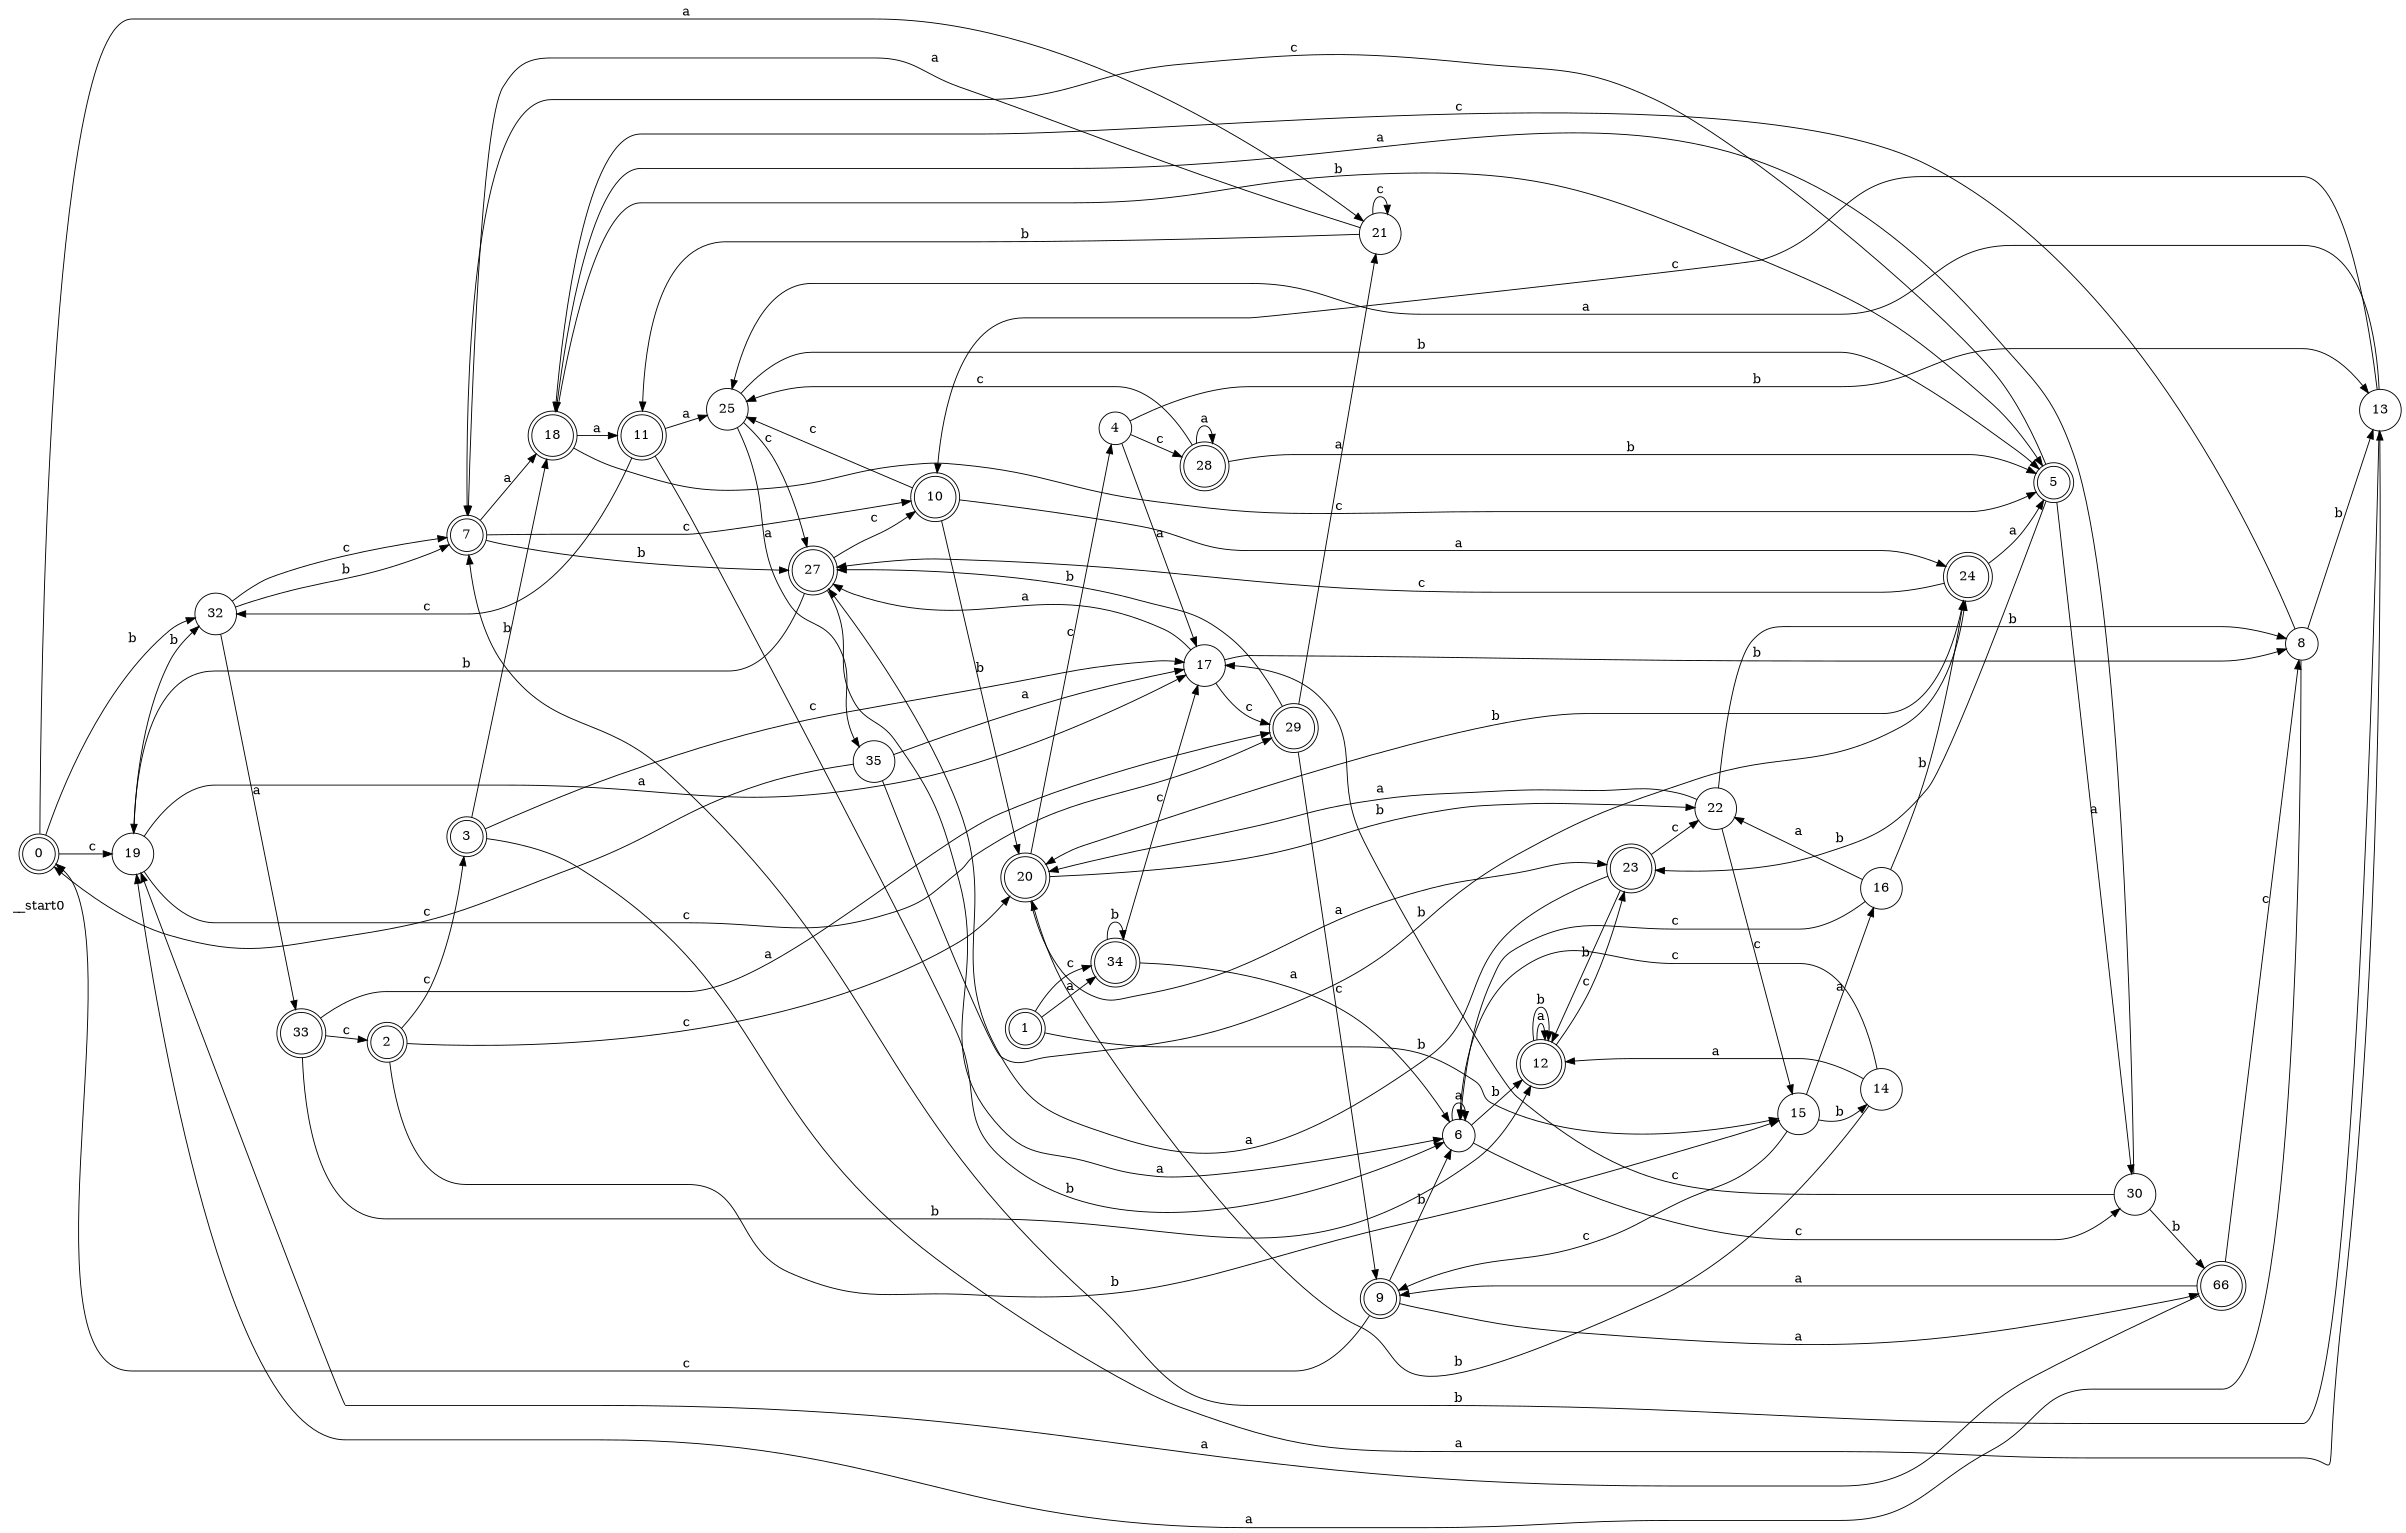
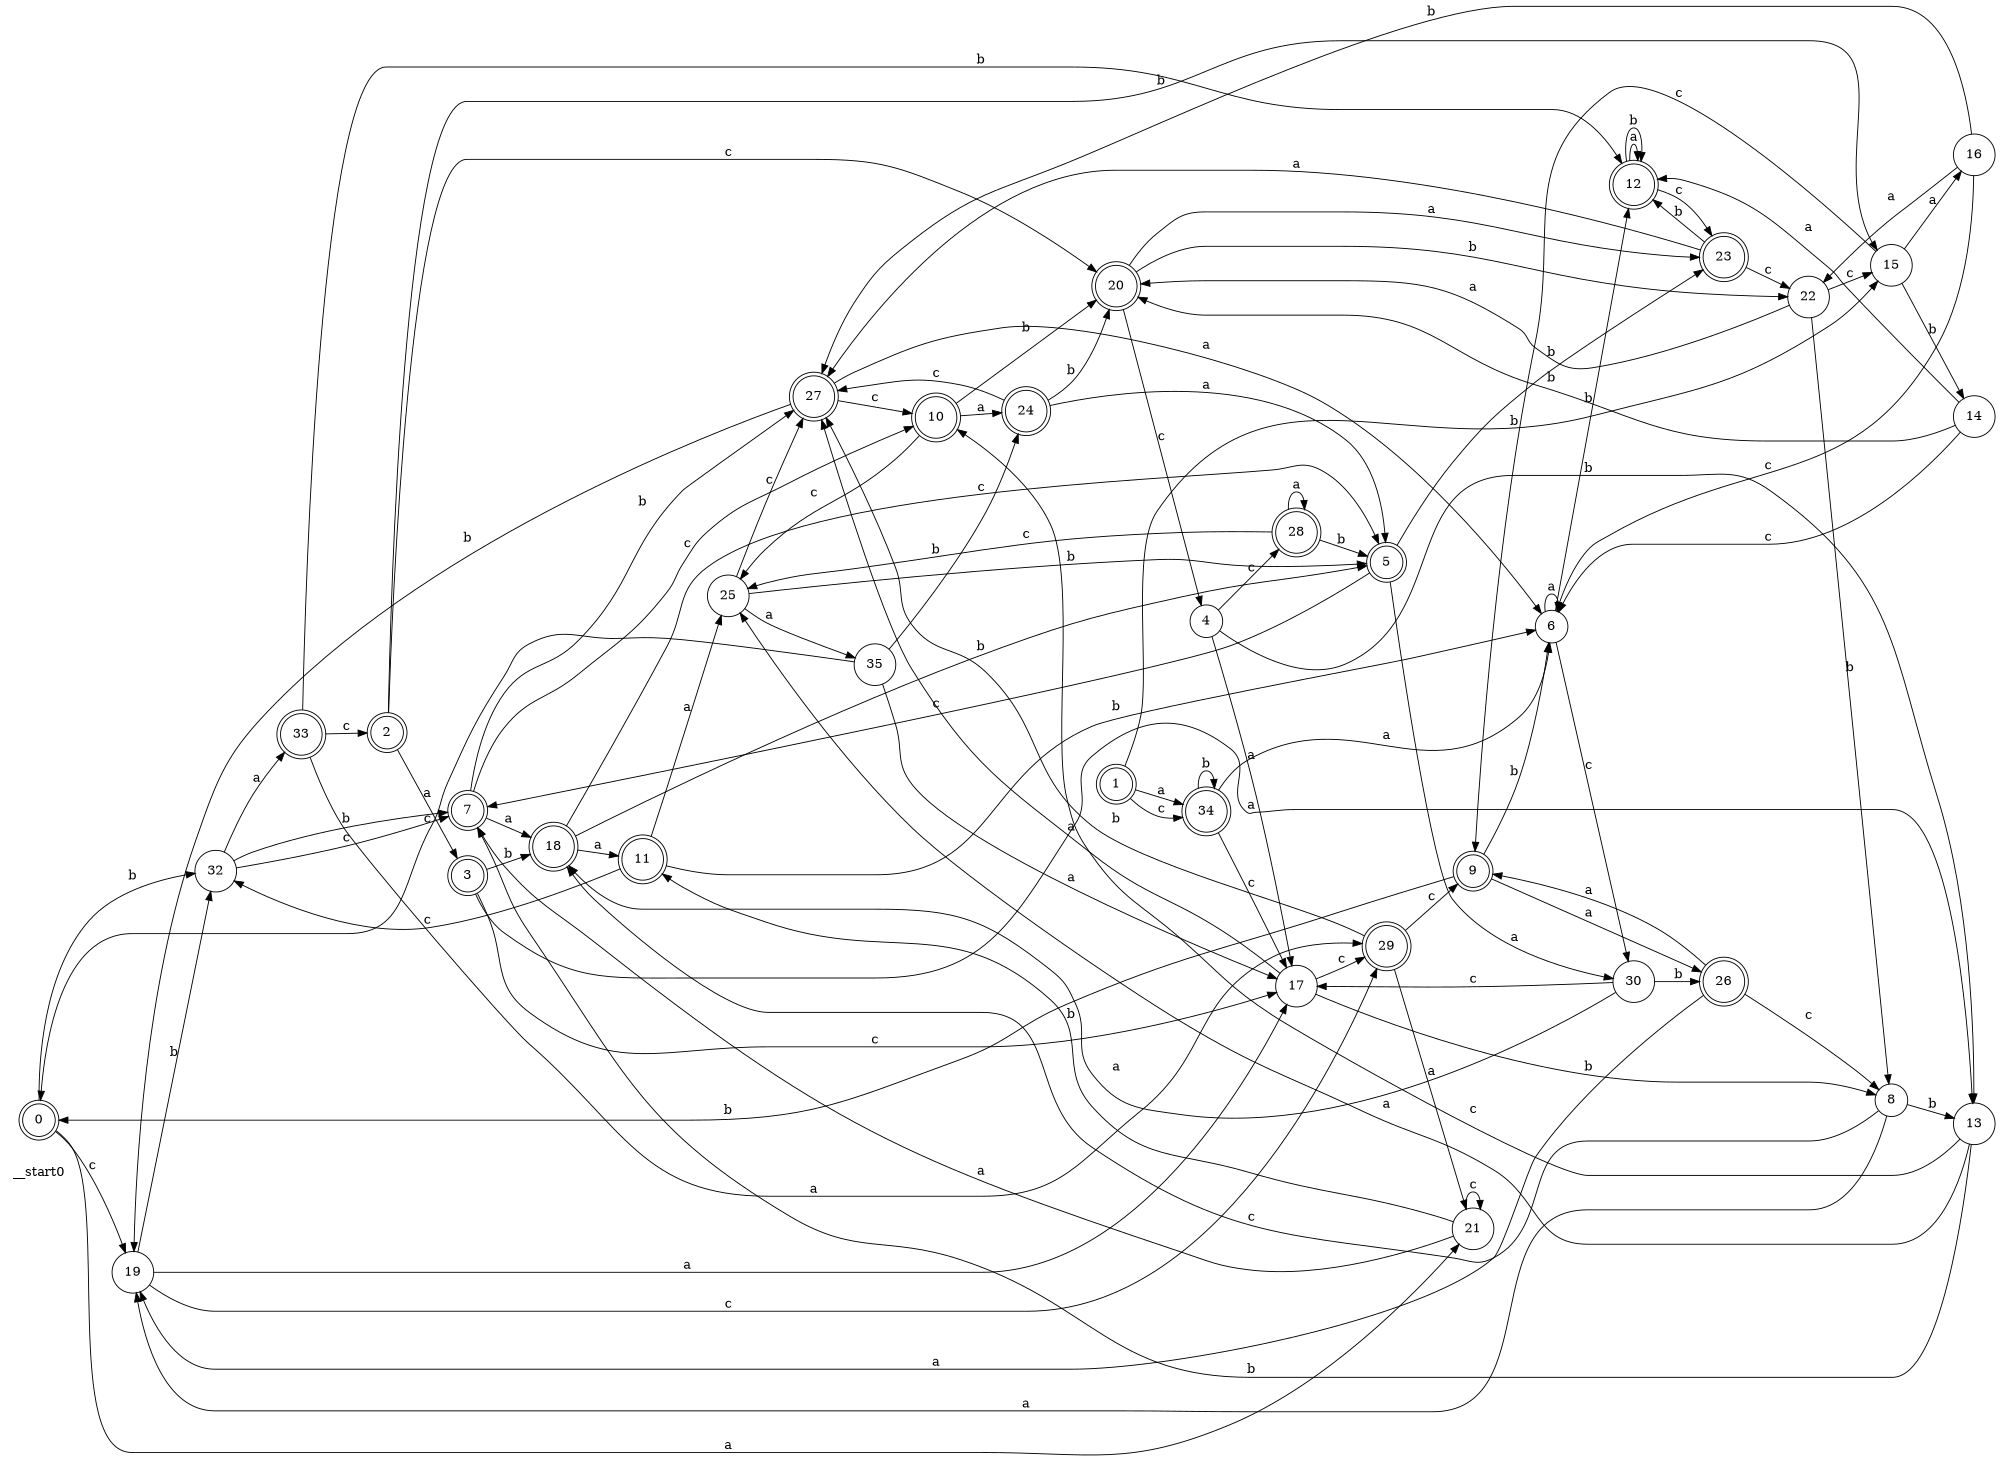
  digraph {
    rankdir=LR
    node [shape=doublecircle color=black fillcolor=white style="rounded,filled"]
    __start0 [shape=none color="" fillcolor="" style=""]
    n2 [label=0]
    n3 [label=19 shape=circle style=filled]
    n4 [label=21 shape=circle style=filled]
    n5 [label=32 shape=circle style=filled]
    n6 [label=17 shape=circle style=filled]
    n7 [label=29]
    n8 [label=7]
    n9 [label=11]
    n10 [label=33]
    n11 [label=1]
    n12 [label=15 shape=circle style=filled]
    n13 [label=34]
    n14 [label=9]
    n15 [label=14 shape=circle style=filled]
    n16 [label=16 shape=circle]
    n17 [label=6 shape=circle style=filled]
    n18 [label=2]
    n19 [label=3]
    n20 [label=20]
    n21 [label=13 shape=circle style=filled]
    n22 [label=18]
    n23 [label=4 shape=circle style=filled]
    n24 [label=23]
    n25 [label=22 shape=circle style=filled]
    n26 [label=10]
    n27 [label=25 shape=circle style=filled]
    n28 [label=27]
    n29 [label=8 shape=circle style=filled]
    n30 [label=5]
    n31 [label=28]
    n32 [label=30 shape=circle style=filled]
    n33 [label=12]
-   n34 [label=66]
+   n34 [label=26]
    n35 [label=24]
    n36 [label=35 shape=circle style=filled]
    n2 -> n3 [label=c]
    n2 -> n4 [label=a]
    n2 -> n5 [label=b]
    n3 -> n5 [label=b]
    n3 -> n6 [label=a]
    n3 -> n7 [label=c]
    n4 -> n4 [label=c]
    n4 -> n8 [label=a]
    n4 -> n9 [label=b]
    n5 -> n8 [label=b]
    n5 -> n8 [label=c]
    n5 -> n10 [label=a]
    n6 -> n7 [label=c]
    n6 -> n28 [label=a]
    n6 -> n29 [label=b]
    n7 -> n4 [label=a]
    n7 -> n14 [label=c]
    n7 -> n28 [label=b]
    n8 -> n22 [label=a]
    n8 -> n26 [label=c]
    n8 -> n28 [label=b]
    n9 -> n5 [label=c]
    n9 -> n17 [label=b]
    n9 -> n27 [label=a]
    n10 -> n7 [label=a]
    n10 -> n18 [label=c]
    n10 -> n33 [label=b]
    n11 -> n12 [label=b]
    n11 -> n13 [label=a]
    n11 -> n13 [label=c]
    n12 -> n14 [label=c]
    n12 -> n15 [label=b]
    n12 -> n16 [label=a]
    n13 -> n6 [label=c]
    n13 -> n13 [label=b]
    n13 -> n17 [label=a]
-   n14 -> n2 [label=c]
+   n14 -> n2 [label=b]
    n14 -> n17 [label=b]
    n14 -> n34 [label=a]
    n15 -> n17 [label=c]
    n15 -> n20 [label=b]
    n15 -> n33 [label=a]
    n16 -> n17 [label=c]
    n16 -> n25 [label=a]
-   n16 -> n35 [label=b]
+   n16 -> n28 [label=b]
    n17 -> n17 [label=a]
    n17 -> n32 [label=c]
    n17 -> n33 [label=b]
    n18 -> n12 [label=b]
-   n18 -> n19 [label=c]
+   n18 -> n19 [label=a]
    n18 -> n20 [label=c]
    n19 -> n6 [label=c]
    n19 -> n21 [label=a]
    n19 -> n22 [label=b]
    n20 -> n23 [label=c]
    n20 -> n24 [label=a]
    n20 -> n25 [label=b]
    n21 -> n8 [label=b]
    n21 -> n26 [label=c]
    n21 -> n27 [label=a]
    n22 -> n9 [label=a]
    n22 -> n30 [label=b]
    n22 -> n30 [label=c]
    n23 -> n6 [label=a]
    n23 -> n21 [label=b]
    n23 -> n31 [label=c]
    n24 -> n25 [label=c]
    n24 -> n28 [label=a]
    n24 -> n33 [label=b]
    n25 -> n12 [label=c]
    n25 -> n20 [label=a]
    n25 -> n29 [label=b]
    n26 -> n20 [label=b]
    n26 -> n27 [label=c]
    n26 -> n35 [label=a]
    n27 -> n28 [label=c]
    n27 -> n30 [label=b]
    n27 -> n36 [label=a]
    n28 -> n3 [label=b]
    n28 -> n17 [label=a]
    n28 -> n26 [label=c]
    n29 -> n3 [label=a]
    n29 -> n21 [label=b]
    n29 -> n22 [label=c]
    n30 -> n8 [label=c]
    n30 -> n24 [label=b]
    n30 -> n32 [label=a]
    n31 -> n27 [label=c]
    n31 -> n30 [label=b]
    n31 -> n31 [label=a]
    n32 -> n6 [label=c]
    n32 -> n22 [label=a]
    n32 -> n34 [label=b]
    n33 -> n24 [label=c]
    n33 -> n33 [label=a]
    n33 -> n33 [label=b]
    n34 -> n3 [label=a]
    n34 -> n14 [label=a]
    n34 -> n29 [label=c]
    n35 -> n20 [label=b]
    n35 -> n28 [label=c]
    n35 -> n30 [label=a]
    n36 -> n2 [label=c]
    n36 -> n6 [label=a]
    n36 -> n35 [label=b]
  }
